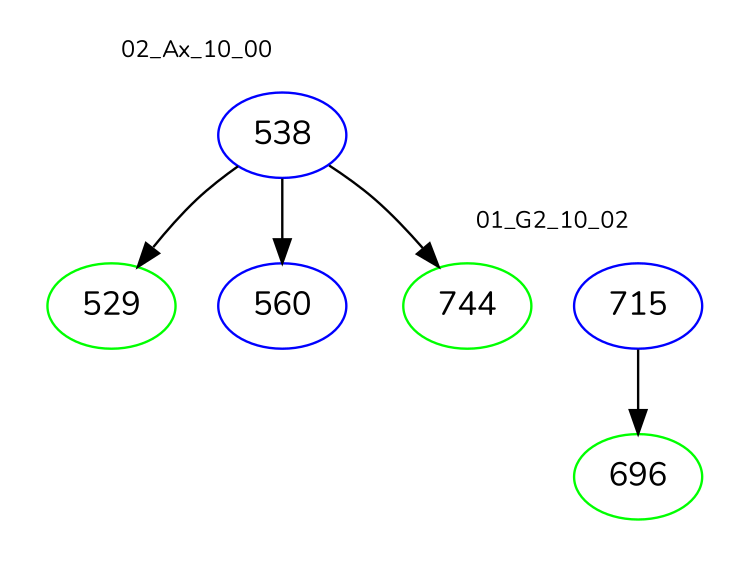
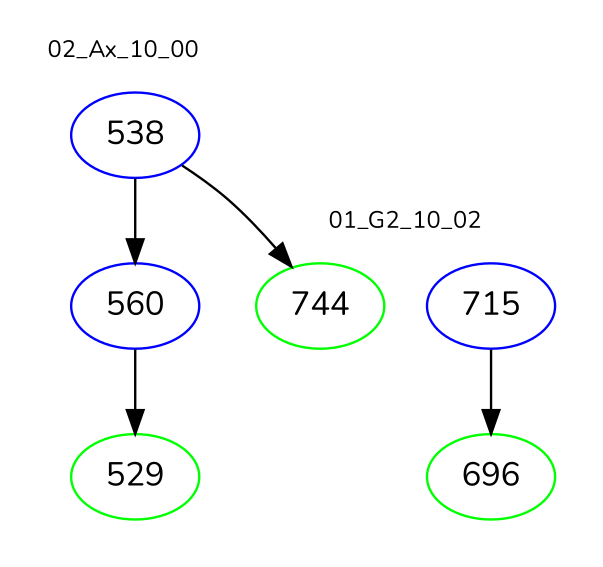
  digraph {
    fontname=Nunito
    node [color=blue fontname=Nunito]
    edge [color=black fontname=Nunito]
    n1 [label=538]
    n2 [color=green label=529]
    n3 [label=560]
    n4 [label=715]
    n5 [color=green label=696]
    n6 [color=green label=744]
    subgraph cluster_1 {
      color=white
      fontsize=10
      label="02_Ax_10_00"
      n1
      n2
      n3
    }
    subgraph cluster_2 {
      color=white
      fontsize=10
      label="01_G2_10_02"
      n4
      n5
      n6
    }
-   n1 -> n2
+   n3 -> n2
    n1 -> n3
    n1 -> n6
    n4 -> n5
  }
